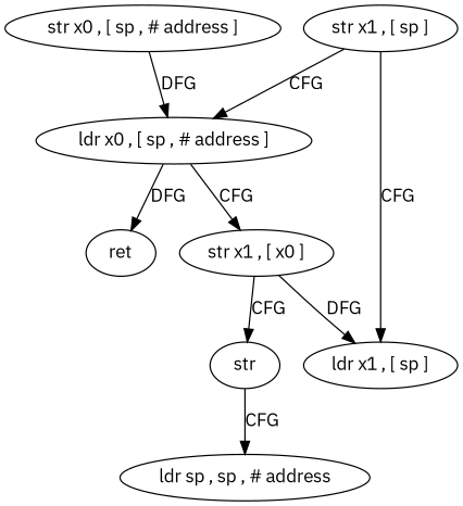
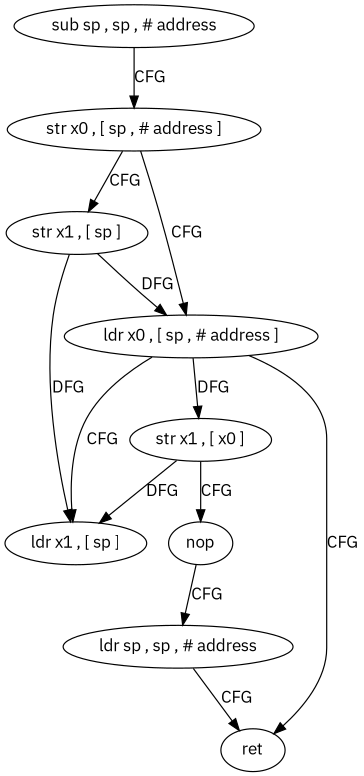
  digraph {
    fontname="IBM Plex Sans"
    node [fontname="IBM Plex Sans"]
    edge [fontname="IBM Plex Sans"]
+   n1 [label="sub sp , sp , # address"]
    n2 [label="str x0 , [ sp , # address ]"]
    n3 [label="str x1 , [ sp ]"]
    n4 [label="ldr x0 , [ sp , # address ]"]
    n5 [label="ldr x1 , [ sp ]"]
    n6 [label="str x1 , [ x0 ]"]
    n7 [label=ret]
-   n8 [label=str]
+   n8 [label=nop]
    n9 [label="ldr sp , sp , # address"]
-   n2 -> n4 [label=DFG]
-   n3 -> n4 [label=CFG]
-   n3 -> n5 [label=CFG]
-   n4 -> n6 [label=CFG]
-   n4 -> n7 [label=DFG]
+   n1 -> n2 [label=CFG]
+   n2 -> n3 [label=CFG]
+   n2 -> n4 [label=CFG]
+   n3 -> n4 [label=DFG]
+   n3 -> n5 [label=DFG]
+   n4 -> n5 [label=CFG]
+   n4 -> n6 [label=DFG]
+   n4 -> n7 [label=CFG]
    n6 -> n5 [label=DFG]
    n6 -> n8 [label=CFG]
    n8 -> n9 [label=CFG]
+   n9 -> n7 [label=CFG]
  }
